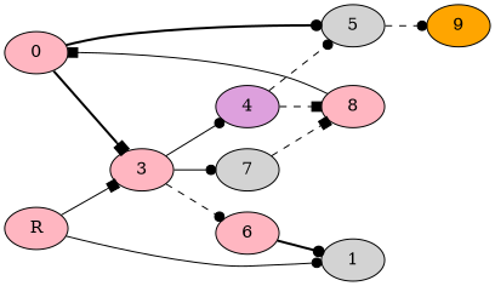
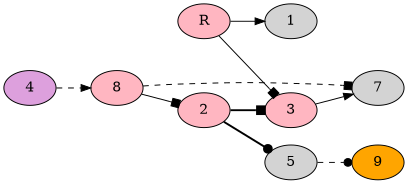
  digraph {
    rankdir=LR
    node [fillcolor=lightpink style=filled]
    edge [arrowhead=dot style=solid]
-   2 [label=0]
+   2
    3
    5 [fillcolor=lightgrey]
    4 [fillcolor=plum]
-   6
    7 [fillcolor=lightgrey]
    9 [fillcolor=orange]
    8
    1 [fillcolor=lightgrey]
    R
    2 -> 3 [arrowhead=box style=bold]
    2 -> 5 [style=bold]
-   3 -> 4
-   3 -> 6 [style=dashed]
-   3 -> 7
+   3 -> 7 [arrowhead=normal]
    5 -> 9 [style=dashed]
-   4 -> 5 [style=dashed]
-   4 -> 8 [arrowhead=box style=dashed]
-   6 -> 1 [style=bold]
+   4 -> 8 [arrowhead=normal style=dashed]
    8 -> 2 [arrowhead=box]
-   7 -> 8 [arrowhead=box style=dashed]
+   8 -> 7 [arrowhead=box style=dashed]
    R -> 3 [arrowhead=box]
-   R -> 1
+   R -> 1 [arrowhead=normal]
  }
